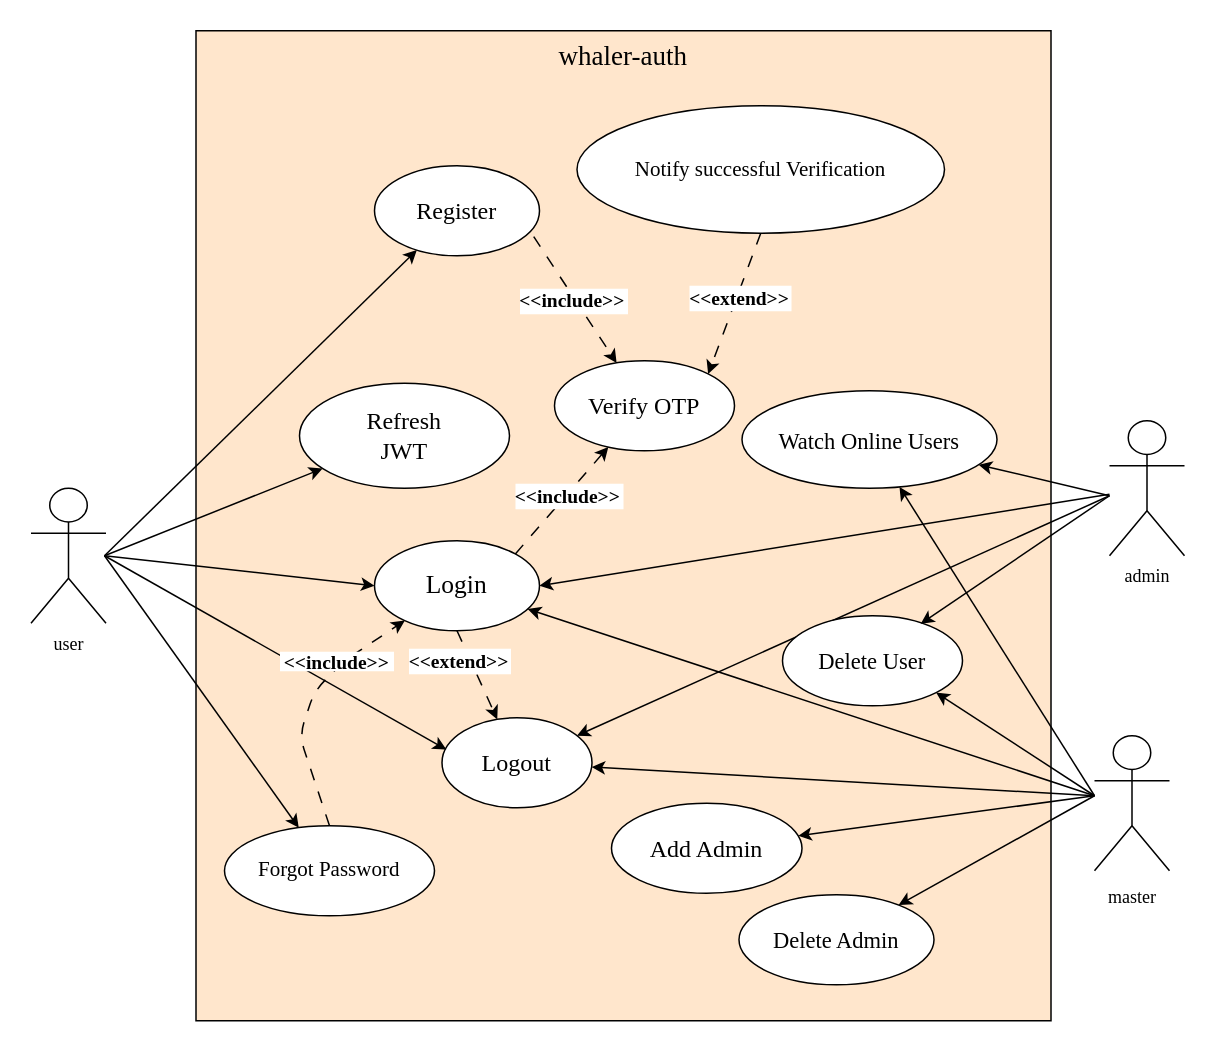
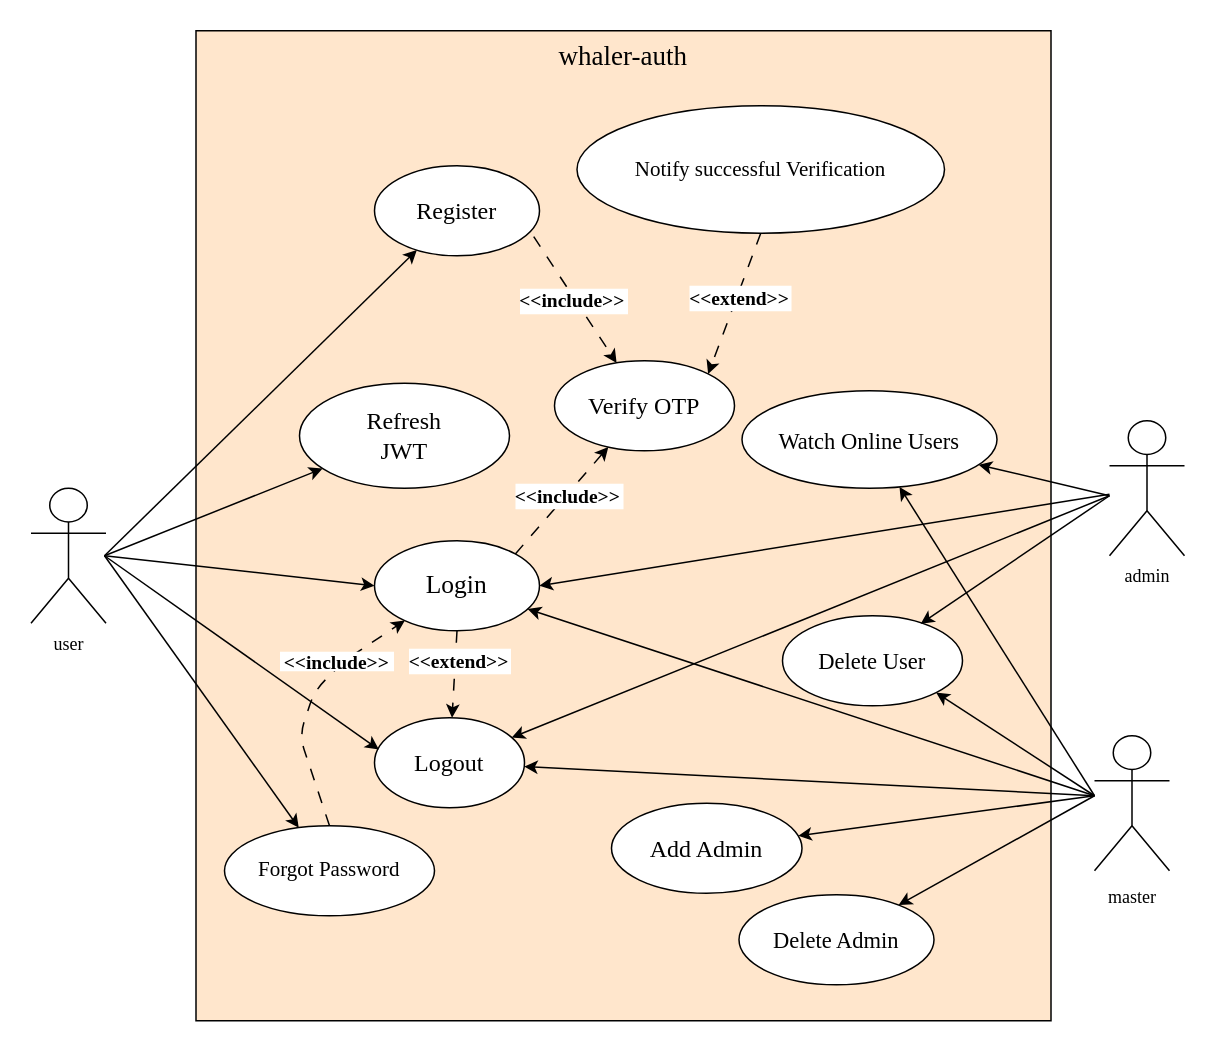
  <mxCell id="0" />
  <mxCell id="1" parent="0" />
  <mxCell id="2" value="&lt;div style=&quot;&quot;&gt;&lt;span style=&quot;background-color: initial;&quot;&gt;&lt;font style=&quot;font-size: 18px;&quot;&gt;whaler-auth&lt;/font&gt;&lt;/span&gt;&lt;/div&gt;" style="whiteSpace=wrap;html=1;verticalAlign=top;align=center;labelBorderColor=none;fontFamily=Times New Roman;fontSize=18;fontStyle=0;fillColor=#ffe6cc;" parent="1" vertex="1"><mxGeometry x="130" y="20" width="570" height="660" as="geometry" /></mxCell>
  <mxCell id="3" value="user" style="shape=umlActor;verticalLabelPosition=bottom;verticalAlign=top;html=1;outlineConnect=0;fontFamily=Comic Sans MS;" parent="1" vertex="1"><mxGeometry x="20" y="325" width="50" height="90" as="geometry" /></mxCell>
  <mxCell id="4" value="admin" style="shape=umlActor;verticalLabelPosition=bottom;verticalAlign=top;html=1;outlineConnect=0;fontFamily=Comic Sans MS;" parent="1" vertex="1"><mxGeometry x="739" y="280" width="50" height="90" as="geometry" /></mxCell>
  <mxCell id="5" value="&lt;font style=&quot;font-size: 16px;&quot;&gt;Register&lt;/font&gt;" style="ellipse;whiteSpace=wrap;html=1;fontFamily=Comic Sans MS;fontSize=16;" parent="1" vertex="1"><mxGeometry x="249" y="110" width="110" height="60" as="geometry" /></mxCell>
  <mxCell id="6" value="" style="endArrow=classic;html=1;labelBorderColor=none;fontFamily=Comic Sans MS;fontSize=18;" parent="1" target="5" edge="1"><mxGeometry width="50" height="50" relative="1" as="geometry"><mxPoint x="69" y="370" as="sourcePoint" /><mxPoint x="459" y="300" as="targetPoint" /></mxGeometry></mxCell>
  <mxCell id="7" value="" style="endArrow=classic;html=1;labelBorderColor=none;fontFamily=Comic Sans MS;fontSize=18;entryX=0;entryY=0.5;entryDx=0;entryDy=0;" parent="1" target="8" edge="1"><mxGeometry width="50" height="50" relative="1" as="geometry"><mxPoint x="69" y="370" as="sourcePoint" /><mxPoint x="69" y="520" as="targetPoint" /></mxGeometry></mxCell>
  <mxCell id="8" value="Login" style="ellipse;whiteSpace=wrap;html=1;labelBorderColor=none;fontFamily=Comic Sans MS;fontSize=17;" parent="1" vertex="1"><mxGeometry x="249" y="360" width="110" height="60" as="geometry" /></mxCell>
  <mxCell id="9" value="" style="endArrow=classic;html=1;labelBorderColor=none;fontFamily=Comic Sans MS;fontSize=18;targetPerimeterSpacing=0;entryX=1;entryY=0.5;entryDx=0;entryDy=0;" parent="1" source="4" target="8" edge="1"><mxGeometry width="50" height="50" relative="1" as="geometry"><mxPoint x="739" y="370" as="sourcePoint" /><mxPoint x="459" y="300" as="targetPoint" /></mxGeometry></mxCell>
- <mxCell id="10" value="Logout" style="ellipse;whiteSpace=wrap;html=1;labelBorderColor=none;fontFamily=Comic Sans MS;fontSize=16;" parent="1" vertex="1"><mxGeometry x="294" y="478" width="100" height="60" as="geometry" /></mxCell>
+ <mxCell id="10" value="Logout" style="ellipse;whiteSpace=wrap;html=1;labelBorderColor=none;fontFamily=Comic Sans MS;fontSize=16;" parent="1" vertex="1"><mxGeometry x="249" y="478" width="100" height="60" as="geometry" /></mxCell>
  <mxCell id="11" value="" style="endArrow=classic;html=1;labelBorderColor=none;fontFamily=Comic Sans MS;fontSize=18;targetPerimeterSpacing=0;entryX=0.029;entryY=0.353;entryDx=0;entryDy=0;entryPerimeter=0;" parent="1" target="10" edge="1"><mxGeometry width="50" height="50" relative="1" as="geometry"><mxPoint x="69" y="370" as="sourcePoint" /><mxPoint x="459" y="310" as="targetPoint" /></mxGeometry></mxCell>
  <mxCell id="12" value="" style="endArrow=classic;html=1;" parent="1" target="10" edge="1"><mxGeometry width="50" height="50" relative="1" as="geometry"><mxPoint x="739" y="330" as="sourcePoint" /><mxPoint x="409" y="240" as="targetPoint" /></mxGeometry></mxCell>
  <mxCell id="13" value="&lt;font face=&quot;Comic Sans MS&quot; style=&quot;font-size: 16px;&quot;&gt;Verify OTP&lt;br style=&quot;font-size: 16px;&quot;&gt;&lt;/font&gt;" style="ellipse;whiteSpace=wrap;html=1;fontSize=16;" parent="1" vertex="1"><mxGeometry x="369" y="240" width="120" height="60" as="geometry" /></mxCell>
  <mxCell id="14" value="" style="endArrow=classic;html=1;dashed=1;dashPattern=8 8;fontFamily=Comic Sans MS;fontSize=18;exitX=0.965;exitY=0.787;exitDx=0;exitDy=0;exitPerimeter=0;" parent="1" source="5" target="13" edge="1"><mxGeometry relative="1" as="geometry"><mxPoint x="289" y="260" as="sourcePoint" /><mxPoint x="389" y="260" as="targetPoint" /></mxGeometry></mxCell>
  <mxCell id="15" value="" style="endArrow=classic;html=1;dashed=1;dashPattern=8 8;fontFamily=Comic Sans MS;fontSize=18;exitX=1;exitY=0;exitDx=0;exitDy=0;" parent="1" source="8" target="13" edge="1"><mxGeometry relative="1" as="geometry"><mxPoint x="289" y="260" as="sourcePoint" /><mxPoint x="389" y="260" as="targetPoint" /></mxGeometry></mxCell>
  <mxCell id="16" value="&lt;&lt;include&gt;&gt;" style="text;align=center;fontStyle=1;verticalAlign=middle;spacingLeft=3;spacingRight=3;strokeColor=none;rotatable=0;points=[[0,0.5],[1,0.5]];portConstraint=eastwest;labelBackgroundColor=default;labelBorderColor=none;fontFamily=Comic Sans MS;fontSize=13;fontColor=default;" parent="1" vertex="1"><mxGeometry x="376" y="194" width="10" height="10" as="geometry" /></mxCell>
  <mxCell id="17" value="&lt;&lt;include&gt;&gt;" style="text;align=center;fontStyle=1;verticalAlign=middle;spacingLeft=3;spacingRight=3;strokeColor=none;rotatable=0;points=[[0,0.5],[1,0.5]];portConstraint=eastwest;labelBackgroundColor=default;labelBorderColor=none;fontFamily=Comic Sans MS;fontSize=13;fontColor=default;" parent="1" vertex="1"><mxGeometry x="373" y="329" width="10" as="geometry" /></mxCell>
  <mxCell id="18" value="&lt;font style=&quot;font-size: 14px;&quot;&gt;Notify successful Verification&lt;br style=&quot;font-size: 14px;&quot;&gt;&lt;/font&gt;" style="ellipse;whiteSpace=wrap;html=1;labelBackgroundColor=default;labelBorderColor=none;fontFamily=Comic Sans MS;fontSize=14;fontColor=default;" parent="1" vertex="1"><mxGeometry x="384" y="70" width="245" height="85" as="geometry" /></mxCell>
  <mxCell id="19" value="" style="endArrow=classic;html=1;dashed=1;dashPattern=8 8;fontFamily=Comic Sans MS;fontSize=18;fontColor=default;entryX=1;entryY=0;entryDx=0;entryDy=0;exitX=0.5;exitY=1;exitDx=0;exitDy=0;" parent="1" source="18" target="13" edge="1"><mxGeometry width="50" height="50" relative="1" as="geometry"><mxPoint x="429" y="340" as="sourcePoint" /><mxPoint x="479" y="290" as="targetPoint" /></mxGeometry></mxCell>
  <mxCell id="20" value="&lt;&lt;extend&gt;&gt;" style="text;align=center;fontStyle=1;verticalAlign=middle;spacingLeft=3;spacingRight=3;strokeColor=none;rotatable=0;points=[[0,0.5],[1,0.5]];portConstraint=eastwest;labelBackgroundColor=default;labelBorderColor=none;fontFamily=Comic Sans MS;fontSize=13;fontColor=default;" parent="1" vertex="1"><mxGeometry x="492" y="197" as="geometry" /></mxCell>
  <mxCell id="21" value="Refresh&lt;br&gt;JWT" style="ellipse;whiteSpace=wrap;html=1;labelBackgroundColor=default;labelBorderColor=none;fontFamily=Comic Sans MS;fontSize=16;fontColor=default;" parent="1" vertex="1"><mxGeometry x="199" y="255" width="140" height="70" as="geometry" /></mxCell>
  <mxCell id="22" value="" style="endArrow=classic;html=1;fontFamily=Comic Sans MS;fontSize=16;fontColor=default;" parent="1" target="21" edge="1"><mxGeometry width="50" height="50" relative="1" as="geometry"><mxPoint x="69" y="370" as="sourcePoint" /><mxPoint x="479" y="300" as="targetPoint" /></mxGeometry></mxCell>
  <mxCell id="23" value="Add Admin" style="ellipse;whiteSpace=wrap;html=1;labelBackgroundColor=default;labelBorderColor=none;fontFamily=Comic Sans MS;fontSize=16;fontColor=default;" parent="1" vertex="1"><mxGeometry x="407" y="535" width="127" height="60" as="geometry" /></mxCell>
  <mxCell id="24" value="&lt;font style=&quot;font-size: 12px;&quot;&gt;master&lt;/font&gt;" style="shape=umlActor;verticalLabelPosition=bottom;verticalAlign=top;html=1;labelBackgroundColor=none;labelBorderColor=none;fontFamily=Comic Sans MS;fontSize=16;fontColor=default;" parent="1" vertex="1"><mxGeometry x="729" y="490" width="50" height="90" as="geometry" /></mxCell>
  <mxCell id="25" value="" style="endArrow=classic;html=1;fontFamily=Comic Sans MS;fontSize=12;fontColor=default;" parent="1" target="8" edge="1"><mxGeometry width="50" height="50" relative="1" as="geometry"><mxPoint x="729" y="530" as="sourcePoint" /><mxPoint x="459" y="300" as="targetPoint" /></mxGeometry></mxCell>
  <mxCell id="26" value="" style="endArrow=classic;html=1;fontFamily=Comic Sans MS;fontSize=12;fontColor=default;" parent="1" target="10" edge="1"><mxGeometry width="50" height="50" relative="1" as="geometry"><mxPoint x="729" y="530" as="sourcePoint" /><mxPoint x="459" y="300" as="targetPoint" /></mxGeometry></mxCell>
  <mxCell id="27" value="" style="endArrow=classic;html=1;fontFamily=Comic Sans MS;fontSize=12;fontColor=default;" parent="1" target="23" edge="1"><mxGeometry width="50" height="50" relative="1" as="geometry"><mxPoint x="729" y="530" as="sourcePoint" /><mxPoint x="459" y="300" as="targetPoint" /></mxGeometry></mxCell>
  <mxCell id="28" value="&lt;font style=&quot;font-size: 15px;&quot;&gt;Delete Admin&lt;/font&gt;" style="ellipse;whiteSpace=wrap;html=1;labelBackgroundColor=default;labelBorderColor=none;fontFamily=Comic Sans MS;fontSize=12;fontColor=default;" parent="1" vertex="1"><mxGeometry x="492" y="596" width="130" height="60" as="geometry" /></mxCell>
  <mxCell id="29" value="" style="endArrow=classic;html=1;fontFamily=Comic Sans MS;fontSize=15;fontColor=default;" parent="1" target="28" edge="1"><mxGeometry width="50" height="50" relative="1" as="geometry"><mxPoint x="729" y="530" as="sourcePoint" /><mxPoint x="459" y="300" as="targetPoint" /></mxGeometry></mxCell>
  <mxCell id="30" value="Delete User" style="ellipse;whiteSpace=wrap;html=1;labelBackgroundColor=default;labelBorderColor=none;fontFamily=Comic Sans MS;fontSize=15;fontColor=default;" parent="1" vertex="1"><mxGeometry x="521" y="410" width="120" height="60" as="geometry" /></mxCell>
  <mxCell id="31" value="" style="endArrow=classic;html=1;fontFamily=Comic Sans MS;fontSize=15;fontColor=default;entryX=1;entryY=1;entryDx=0;entryDy=0;" parent="1" target="30" edge="1"><mxGeometry width="50" height="50" relative="1" as="geometry"><mxPoint x="729" y="530" as="sourcePoint" /><mxPoint x="459" y="300" as="targetPoint" /></mxGeometry></mxCell>
  <mxCell id="32" value="" style="endArrow=classic;html=1;fontFamily=Comic Sans MS;fontSize=15;fontColor=default;entryX=0.768;entryY=0.09;entryDx=0;entryDy=0;entryPerimeter=0;" parent="1" target="30" edge="1"><mxGeometry width="50" height="50" relative="1" as="geometry"><mxPoint x="739" y="330" as="sourcePoint" /><mxPoint x="459" y="300" as="targetPoint" /></mxGeometry></mxCell>
  <mxCell id="33" value="Watch Online Users" style="ellipse;whiteSpace=wrap;html=1;labelBackgroundColor=default;labelBorderColor=none;fontFamily=Comic Sans MS;fontSize=15;fontColor=default;" parent="1" vertex="1"><mxGeometry x="494" y="260" width="170" height="65" as="geometry" /></mxCell>
  <mxCell id="34" value="" style="endArrow=classic;html=1;fontFamily=Comic Sans MS;fontSize=15;fontColor=default;" parent="1" target="33" edge="1"><mxGeometry width="50" height="50" relative="1" as="geometry"><mxPoint x="739" y="330" as="sourcePoint" /><mxPoint x="459" y="280" as="targetPoint" /></mxGeometry></mxCell>
  <mxCell id="35" value="" style="endArrow=classic;html=1;fontFamily=Comic Sans MS;fontSize=15;fontColor=default;" parent="1" target="33" edge="1"><mxGeometry width="50" height="50" relative="1" as="geometry"><mxPoint x="729" y="530" as="sourcePoint" /><mxPoint x="459" y="280" as="targetPoint" /></mxGeometry></mxCell>
  <mxCell id="36" value="&lt;font style=&quot;font-size: 14px;&quot; face=&quot;Comic Sans MS&quot;&gt;Forgot Password&lt;/font&gt;" style="ellipse;whiteSpace=wrap;html=1;" parent="1" vertex="1"><mxGeometry x="149" y="550" width="140" height="60" as="geometry" /></mxCell>
  <mxCell id="37" value="" style="endArrow=classic;html=1;fontFamily=Comic Sans MS;fontSize=14;" parent="1" target="36" edge="1"><mxGeometry width="50" height="50" relative="1" as="geometry"><mxPoint x="69" y="370" as="sourcePoint" /><mxPoint x="479" y="340" as="targetPoint" /></mxGeometry></mxCell>
  <mxCell id="38" value="" style="endArrow=classic;html=1;fontFamily=Comic Sans MS;fontSize=14;dashed=1;dashPattern=8 8;exitX=0.5;exitY=1;exitDx=0;exitDy=0;" parent="1" source="8" target="10" edge="1"><mxGeometry width="50" height="50" relative="1" as="geometry"><mxPoint x="429" y="390" as="sourcePoint" /><mxPoint x="479" y="340" as="targetPoint" /></mxGeometry></mxCell>
  <mxCell id="39" value="" style="endArrow=classic;html=1;dashed=1;dashPattern=8 8;fontFamily=Comic Sans MS;fontSize=14;exitX=0.5;exitY=0;exitDx=0;exitDy=0;" parent="1" source="36" target="8" edge="1"><mxGeometry width="50" height="50" relative="1" as="geometry"><mxPoint x="429" y="390" as="sourcePoint" /><mxPoint x="479" y="340" as="targetPoint" /><Array as="points"><mxPoint x="209" y="520" /><mxPoint x="199" y="490" /><mxPoint x="209" y="460" /><mxPoint x="229" y="440" /></Array></mxGeometry></mxCell>
  <mxCell id="40" value="&amp;lt;&amp;lt;include&amp;gt;&amp;gt;" style="text;html=1;strokeColor=none;fillColor=default;align=center;verticalAlign=middle;whiteSpace=wrap;rounded=0;fontFamily=Comic Sans MS;fontSize=13;fontStyle=1" parent="1" vertex="1"><mxGeometry x="186" y="434" width="76" height="13" as="geometry" /></mxCell>
  <mxCell id="41" value="&lt;&lt;extend&gt;&gt;" style="text;align=center;fontStyle=1;verticalAlign=middle;spacingLeft=3;spacingRight=3;strokeColor=none;rotatable=0;points=[[0,0.5],[1,0.5]];portConstraint=eastwest;labelBackgroundColor=default;labelBorderColor=none;fontFamily=Comic Sans MS;fontSize=13;fontColor=default;" vertex="1" parent="1"><mxGeometry x="297" y="439" width="17" as="geometry" /></mxCell>
